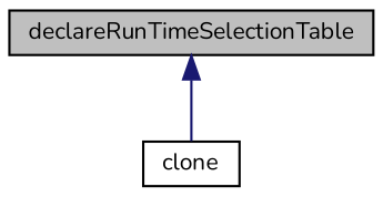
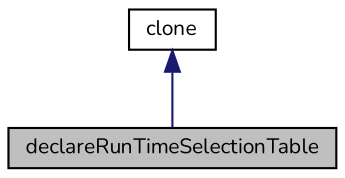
  digraph {
    rankdir=TB
    fontname=Nunito
    node [color=black fontname=Nunito fontsize=10 shape=record]
    n1 [fillcolor=grey75 fontcolor=black height=0.2 label=declareRunTimeSelectionTable style=filled width=0.4]
    n2 [height=0.2 label=clone width=0.4]
-   n1 -> n2 [color=midnightblue dir=back fontname=Nunito fontsize=10 labelfontname=Helvetica labelfontsize=10 style=solid]
+   n2 -> n1 [color=midnightblue dir=back fontname=Nunito fontsize=10 labelfontname=Helvetica labelfontsize=10 style=solid]
  }
